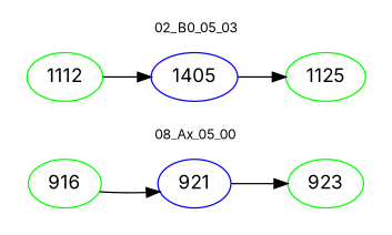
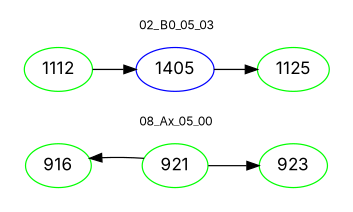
  digraph {
    fontname=Inter
    rankdir=LR
    node [color=green fontname=Inter]
    edge [color=black fontname=Inter]
    n1 [label=916]
-   n2 [color=blue label=921]
+   n2 [label=921]
    n3 [label=923]
    n4 [label=1112]
    n5 [color=blue label=1405]
    n6 [label=1125]
    subgraph cluster_1 {
      color=white
      fontsize=10
      label="08_Ax_05_00"
      n1
      n2
      n3
    }
    subgraph cluster_2 {
      color=white
      fontsize=10
      label="02_B0_05_03"
      n4
      n5
      n6
    }
-   n1 -> n2
+   n2 -> n1
    n2 -> n3
    n4 -> n5
    n5 -> n6
  }
